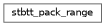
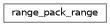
  digraph {
    rankdir=LR
    fontname="DejaVu Sans"
-   n1 [color=grey40 fillcolor=white fontname="DejaVu Sans" fontsize=10 height=0.2 label=stbtt_pack_range shape=box style=filled width=0.4]
+   n1 [color=grey40 fillcolor=white fontname="DejaVu Sans" fontsize=10 height=0.2 label=range_pack_range shape=box style=filled width=0.4]
  }
